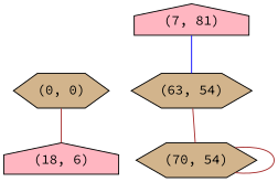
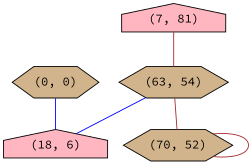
  graph {
    fontname="Source Code Pro"
    node [fillcolor=tan fontname="Source Code Pro" shape=hexagon style=filled]
    edge [color=brown fontname="Source Code Pro" weight=1]
    n1 [fillcolor=lightpink label="(7, 81)" shape=house]
    "(63, 54)"
    "(18, 6)" [fillcolor=lightpink shape=house]
-   "(70, 54)"
+   "(70, 54)" [label="(70, 52)"]
    "(0, 0)"
-   n1 -- "(63, 54)" [color=blue]
+   n1 -- "(63, 54)"
+   "(63, 54)" -- "(18, 6)" [color=blue]
    "(63, 54)" -- "(70, 54)"
    "(70, 54)" -- "(70, 54)" [weight=2]
-   "(0, 0)" -- "(18, 6)" [weight=4]
+   "(0, 0)" -- "(18, 6)" [color=blue weight=4]
  }
